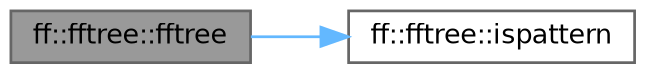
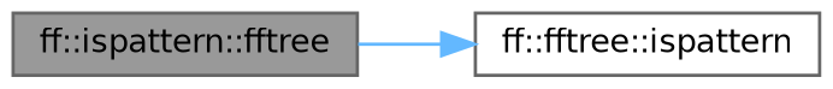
  digraph {
    rankdir=LR
    node [fontname=Helvetica fontsize=10 shape=box style=filled]
-   n1 [color=gray40 fillcolor=grey60 fontcolor=black height=0.2 label="ff::fftree::fftree" width=0.4]
+   n1 [color=gray40 fillcolor=grey60 fontcolor=black height=0.2 label="ff::ispattern::fftree" width=0.4]
    n2 [color=grey40 fillcolor=white height=0.2 label="ff::fftree::ispattern" width=0.4]
    n1 -> n2 [color=steelblue1 fontname=Helvetica fontsize=10 labelfontname=Helvetica labelfontsize=10 style=solid]
  }
